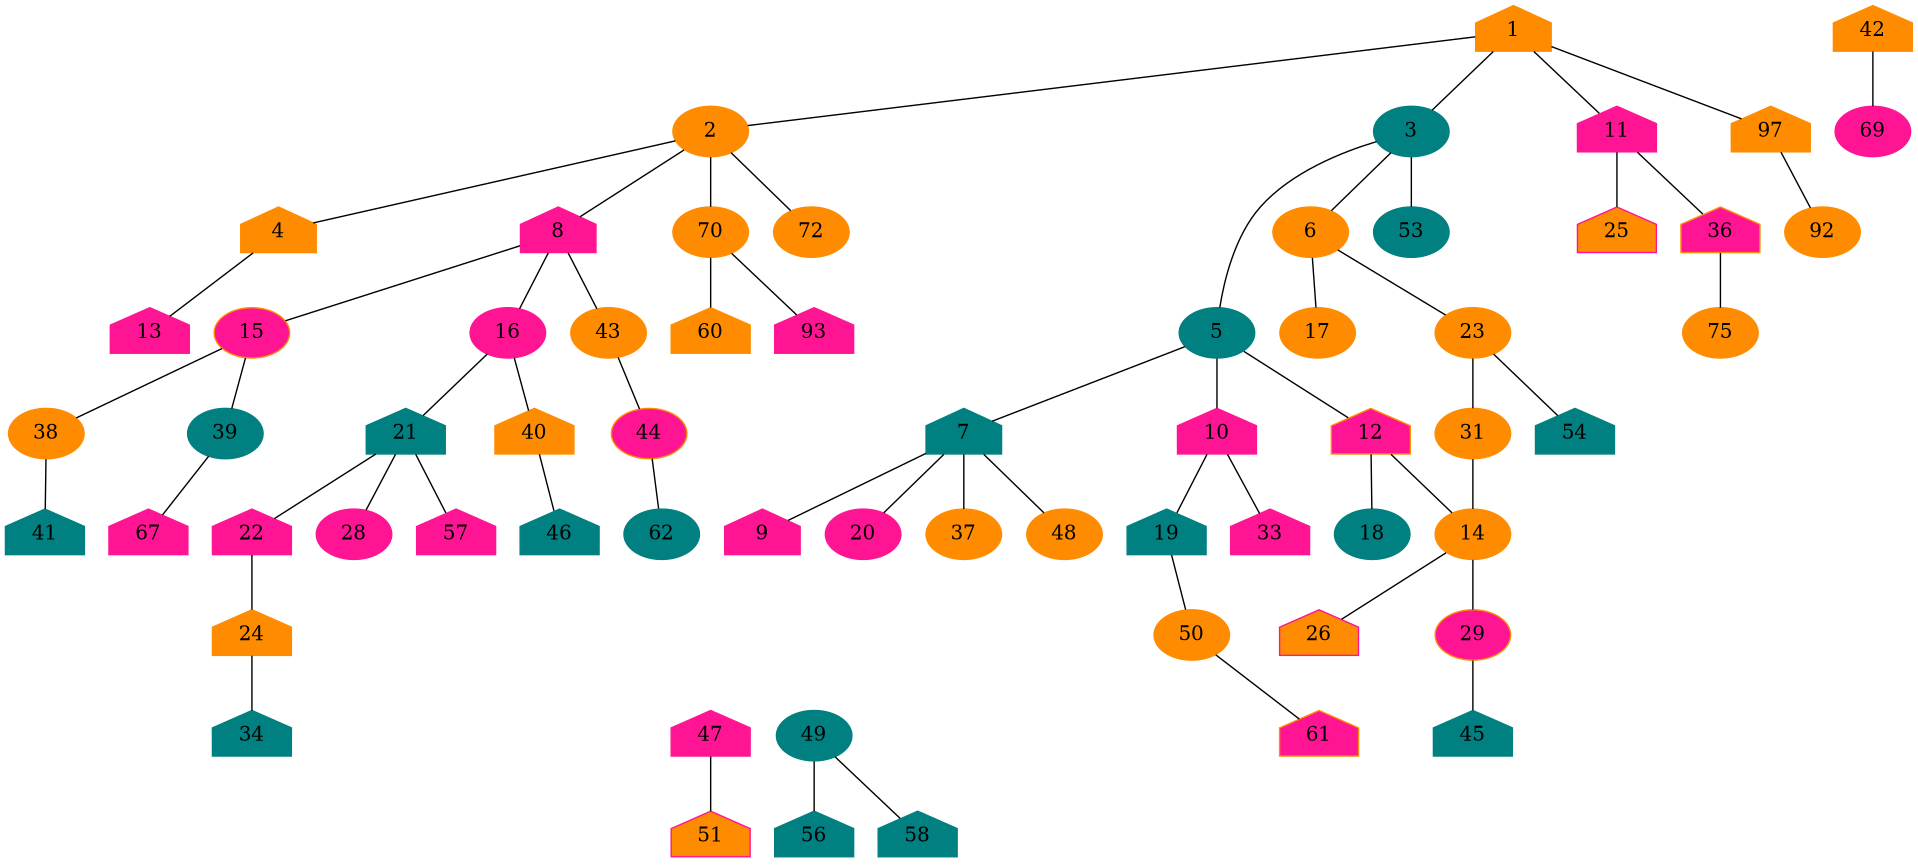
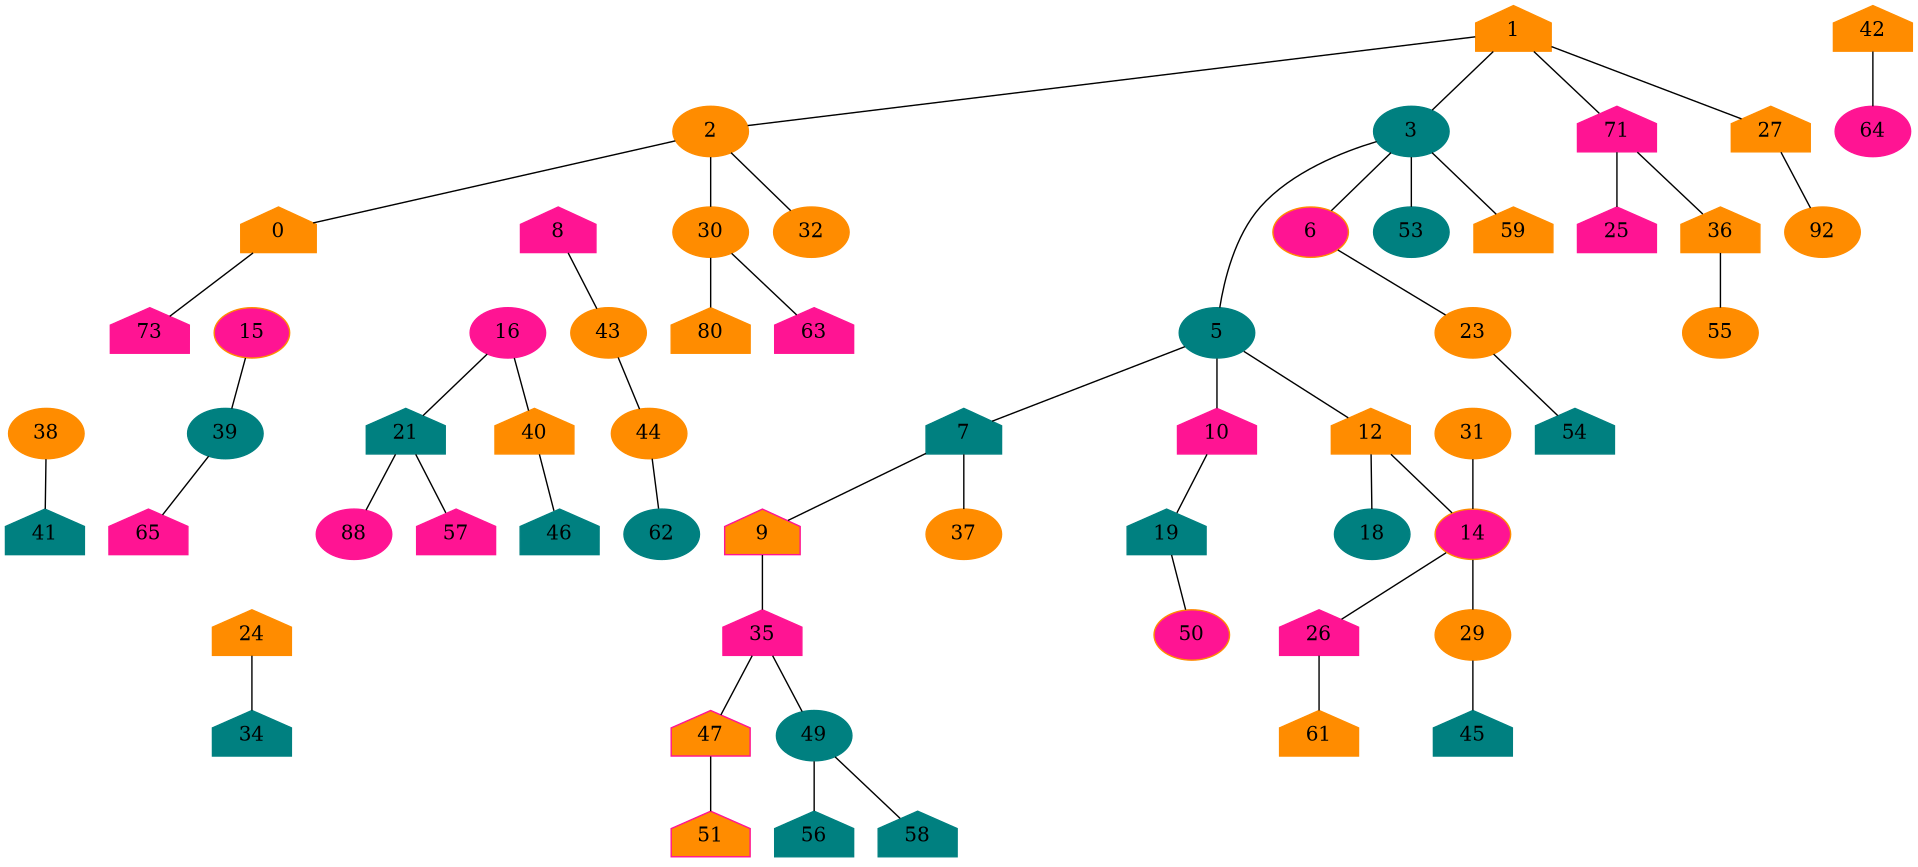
  graph {
    node [color=darkorange shape=house style=filled]
    2 [shape=ellipse]
    1
    3 [color=teal shape=ellipse]
-   11 [color=deeppink]
-   27 [label=97]
-   4
+   11 [color=deeppink label=71]
+   27
+   4 [label=0]
    8 [color=deeppink]
-   30 [shape=ellipse label=70]
-   32 [shape=ellipse label=72]
+   30 [shape=ellipse]
+   32 [shape=ellipse]
    5 [color=teal shape=ellipse]
-   6 [shape=ellipse]
+   6 [shape=ellipse fillcolor=deeppink]
    53 [color=teal shape=ellipse]
-   25 [color=deeppink fillcolor=darkorange]
-   36 [fillcolor=deeppink]
+   59
+   25 [color=deeppink]
+   36
    n16 [label=92 shape=ellipse]
-   13 [color=deeppink]
+   13 [color=deeppink label=73]
    15 [fillcolor=deeppink shape=ellipse]
    16 [color=deeppink shape=ellipse]
    43 [shape=ellipse]
-   60
-   63 [color=deeppink label=93]
+   60 [label=80]
+   63 [color=deeppink]
    7 [color=teal]
    10 [color=deeppink]
-   12 [fillcolor=deeppink]
-   17 [shape=ellipse]
+   12
    23 [shape=ellipse]
-   9 [color=deeppink]
-   20 [color=deeppink shape=ellipse]
+   9 [color=deeppink fillcolor=darkorange]
    37 [shape=ellipse]
-   48 [shape=ellipse]
    19 [color=teal]
-   33 [color=deeppink]
-   14 [shape=ellipse]
+   14 [shape=ellipse fillcolor=deeppink]
    18 [color=teal shape=ellipse]
    31 [shape=ellipse]
    54 [color=teal]
+   35 [color=deeppink]
    38 [shape=ellipse]
    39 [color=teal shape=ellipse]
    21 [color=teal]
    40
-   44 [shape=ellipse fillcolor=deeppink]
-   47 [color=deeppink]
+   44 [shape=ellipse]
+   47 [color=deeppink fillcolor=darkorange]
    49 [color=teal shape=ellipse]
-   50 [shape=ellipse]
-   55 [shape=ellipse label=75]
-   26 [color=deeppink fillcolor=darkorange]
-   29 [shape=ellipse fillcolor=deeppink]
+   50 [shape=ellipse fillcolor=deeppink]
+   55 [shape=ellipse]
+   26 [color=deeppink]
+   29 [shape=ellipse]
    45 [color=teal]
    41 [color=teal]
-   65 [color=deeppink label=67]
-   22 [color=deeppink]
-   28 [color=deeppink shape=ellipse]
+   65 [color=deeppink]
+   28 [color=deeppink shape=ellipse label=88]
    57 [color=deeppink]
    46 [color=teal]
-   61 [fillcolor=deeppink]
+   61
    24
    34 [color=teal]
-   64 [color=deeppink shape=ellipse label=69]
+   64 [color=deeppink shape=ellipse]
    42
    51 [color=deeppink fillcolor=darkorange]
    56 [color=teal]
    58 [color=teal]
    62 [color=teal shape=ellipse]
    2 -- 4
-   2 -- 8
    2 -- 30
    2 -- 32
    1 -- 2
    1 -- 3
    1 -- 11
    1 -- 27
    3 -- 5
    3 -- 6
    3 -- 53
+   3 -- 59
    11 -- 25
    11 -- 36
    27 -- n16
    4 -- 13
-   8 -- 15
-   8 -- 16
    8 -- 43
    30 -- 60
    30 -- 63
    5 -- 7
    5 -- 10
    5 -- 12
-   6 -- 17
    6 -- 23
    36 -- 55
-   15 -- 38
    15 -- 39
    16 -- 21
    16 -- 40
    43 -- 44
    7 -- 9
-   7 -- 20
    7 -- 37
-   7 -- 48
    10 -- 19
-   10 -- 33
    12 -- 14
    12 -- 18
-   23 -- 31
    23 -- 54
+   9 -- 35
    19 -- 50
    14 -- 26
    14 -- 29
    31 -- 14
+   35 -- 47
+   35 -- 49
    38 -- 41
    39 -- 65
-   21 -- 22
    21 -- 28
    21 -- 57
    40 -- 46
    44 -- 62
    47 -- 51
    49 -- 56
    49 -- 58
-   50 -- 61
+   26 -- 61
    29 -- 45
-   22 -- 24
    24 -- 34
    42 -- 64
  }
